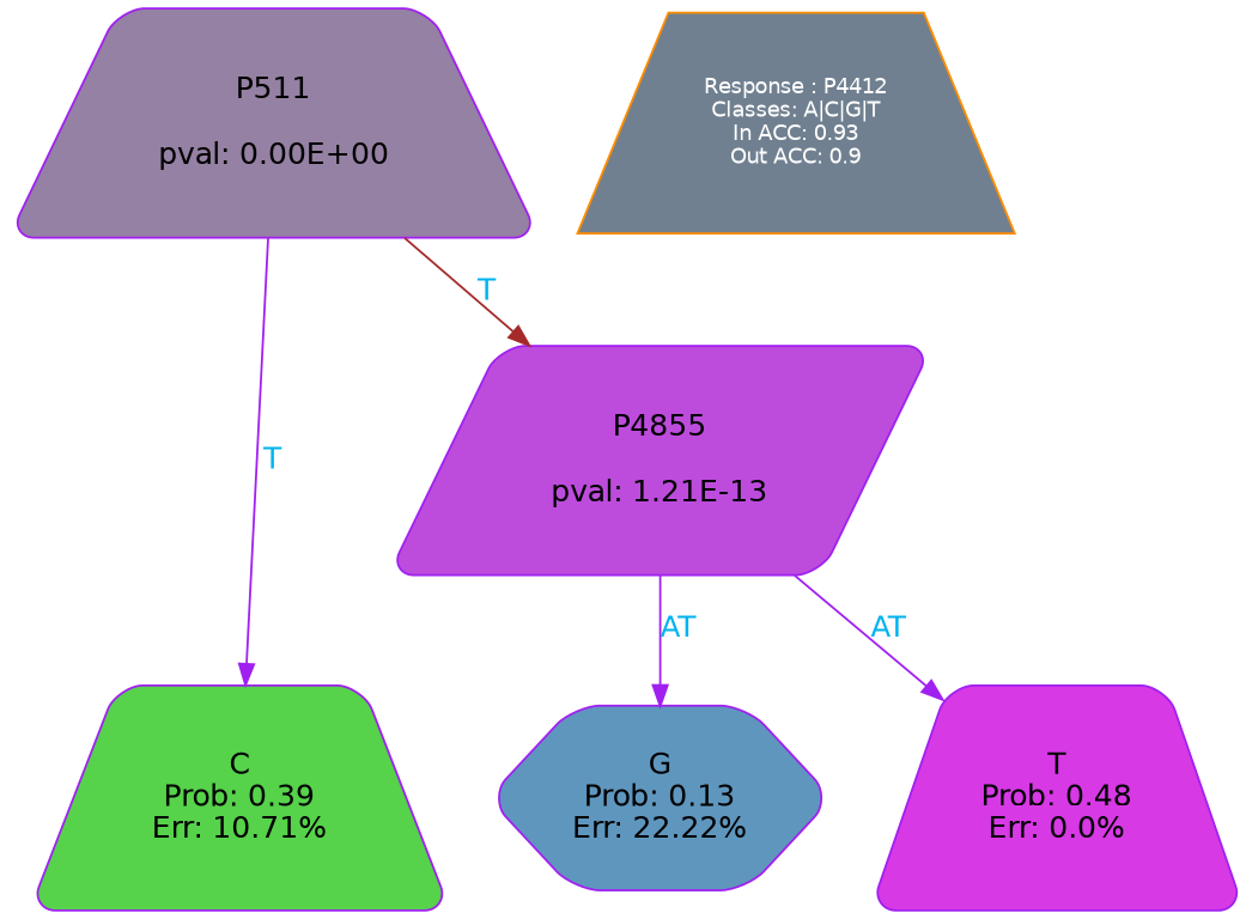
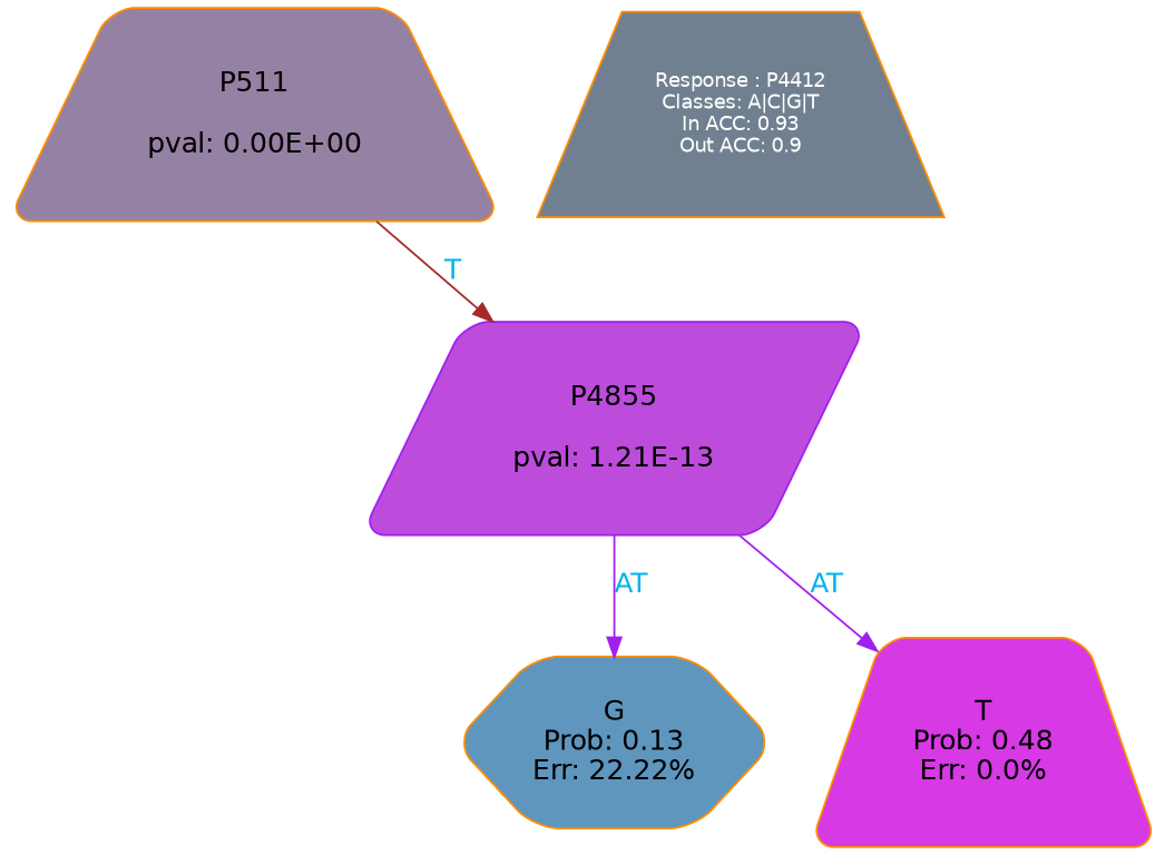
  digraph {
    ranksep=equally
    splines=polylines
    node [color=darkorange fontname=helvetica shape=trapezium style="filled, rounded"]
    edge [color=purple fontcolor=deepskyblue2 fontname=helvetica]
-   n1 [color=purple fillcolor="#5f96be" label="G\nProb: 0.13\nErr: 22.22%" shape=hexagon]
-   n2 [color=purple fillcolor="#d739e5" label="T\nProb: 0.48\nErr: 0.0%"]
-   n3 [color=purple fillcolor="#56d24b" label="C\nProb: 0.39\nErr: 10.71%"]
+   n1 [fillcolor="#5f96be" label="G\nProb: 0.13\nErr: 22.22%" shape=hexagon]
+   n2 [fillcolor="#d739e5" label="T\nProb: 0.48\nErr: 0.0%"]
    n4 [align=left fillcolor=slategray fontcolor=white fontsize=10 label="Response : P4412\nClasses: A|C|G|T\nIn ACC: 0.93\nOut ACC: 0.9\n" style=filled]
-   n5 [color=purple fillcolor="#9581a3" label="P511\n\npval: 0.00E+00"]
+   n5 [fillcolor="#9581a3" label="P511\n\npval: 0.00E+00"]
    n6 [color=purple fillcolor="#bd4cdd" label="P4855\n\npval: 1.21E-13" shape=parallelogram]
    subgraph sub_1 {
      rank=same
      n1
      n2
-     n3
    }
    subgraph sub_2 {
      rank=same
      n4
      n5
    }
-   n5 -> n3 [label=T]
    n5 -> n6 [color=brown label=T]
    n6 -> n1 [label=AT]
    n6 -> n2 [label=AT]
  }
